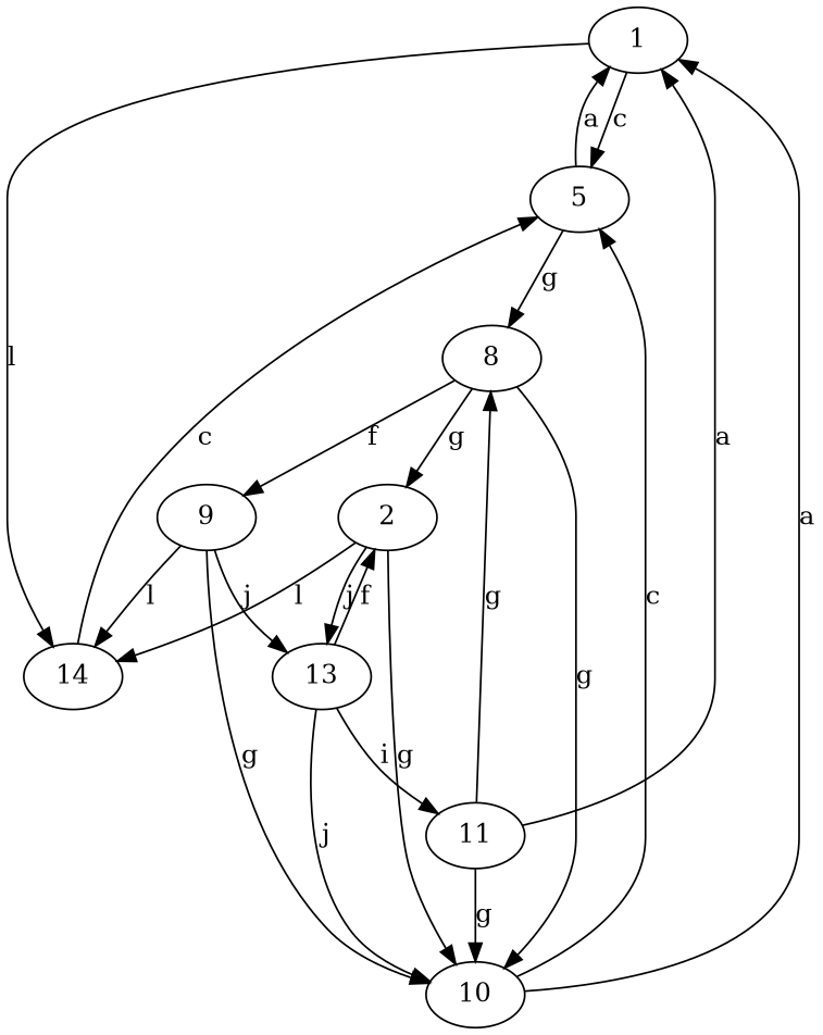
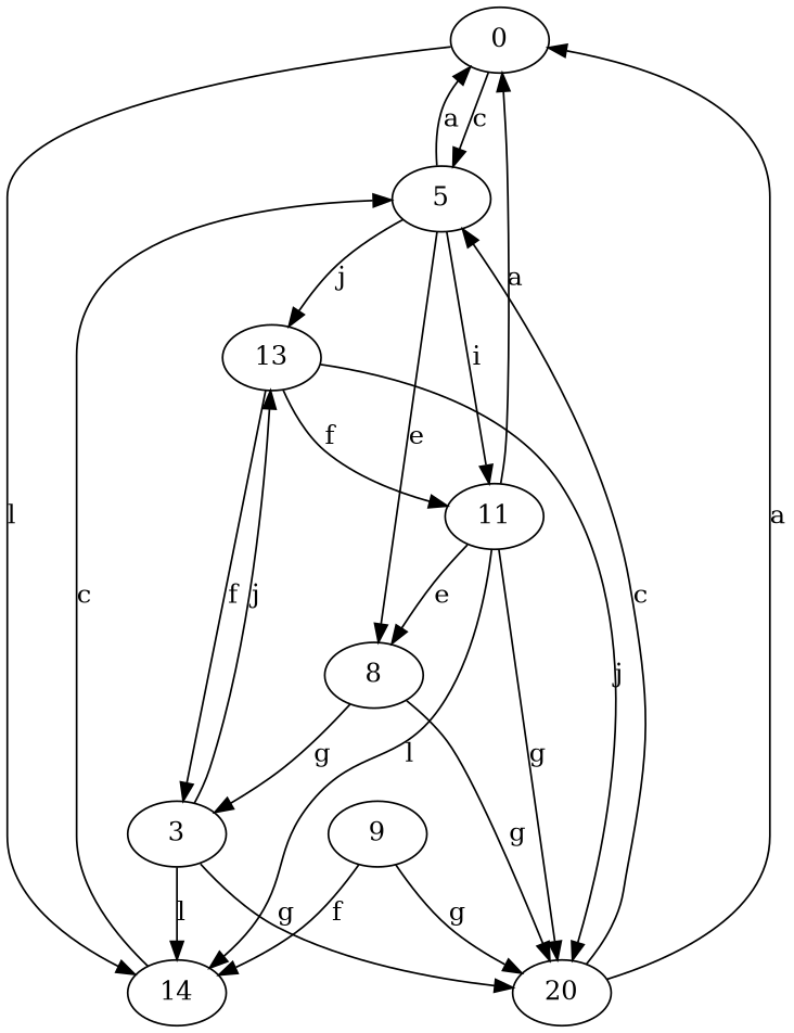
  strict digraph {
-   1
+   1 [label=0]
    5
    14
    8
    11
-   2
-   10
+   2 [label=3]
+   10 [label=20]
    13
    9
    1 -> 5 [label=c]
    1 -> 14 [label=l]
    5 -> 1 [label=a]
-   5 -> 8 [label=g]
+   5 -> 8 [label=e]
+   5 -> 11 [label=i]
    14 -> 5 [label=c]
    8 -> 2 [label=g]
    8 -> 10 [label=g]
-   8 -> 9 [label=f]
    11 -> 1 [label=a]
-   11 -> 8 [label=g]
+   11 -> 14 [label=l]
+   11 -> 8 [label=e]
    11 -> 10 [label=g]
    2 -> 14 [label=l]
    2 -> 10 [label=g]
    2 -> 13 [label=j]
    10 -> 1 [label=a]
    10 -> 5 [label=c]
-   13 -> 11 [label=i]
+   13 -> 11 [label=f]
    13 -> 2 [label=f]
    13 -> 10 [label=j]
-   9 -> 14 [label=l]
+   9 -> 14 [label=f]
    9 -> 10 [label=g]
-   9 -> 13 [label=j]
+   5 -> 13 [label=j]
  }
